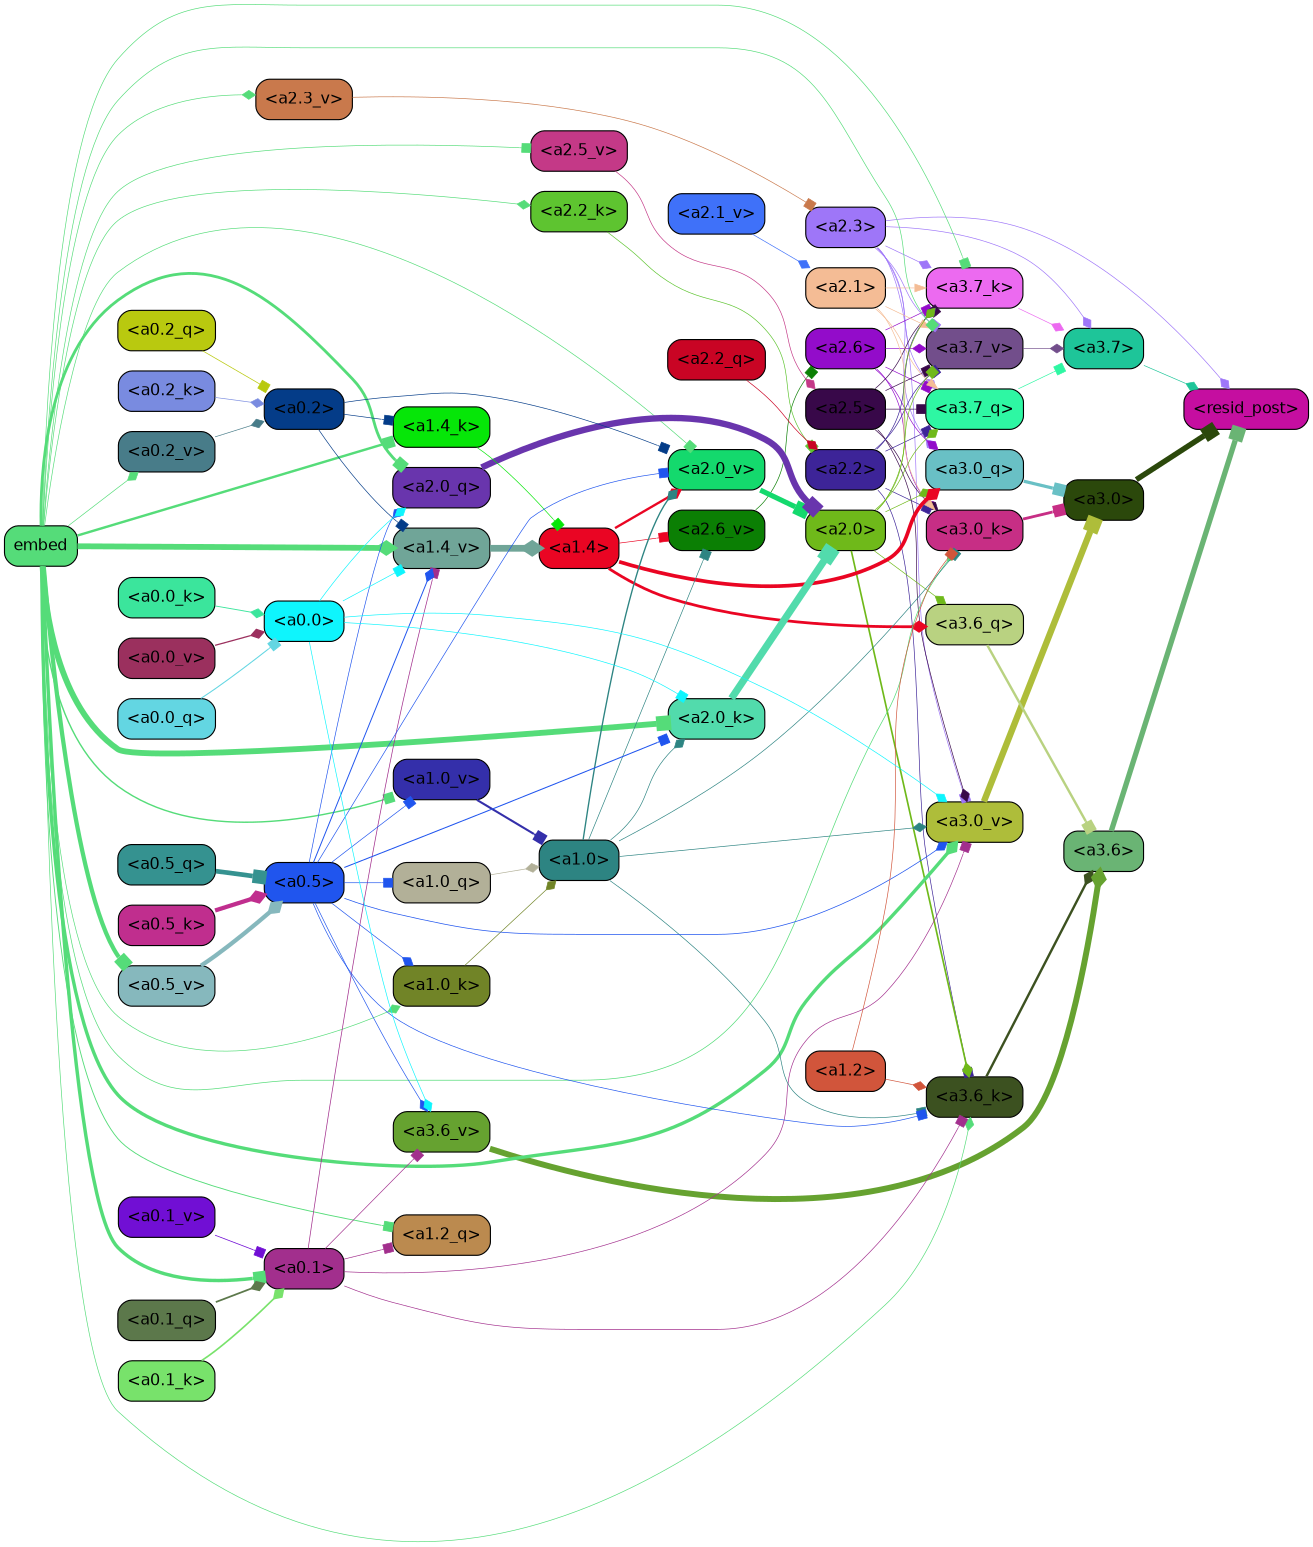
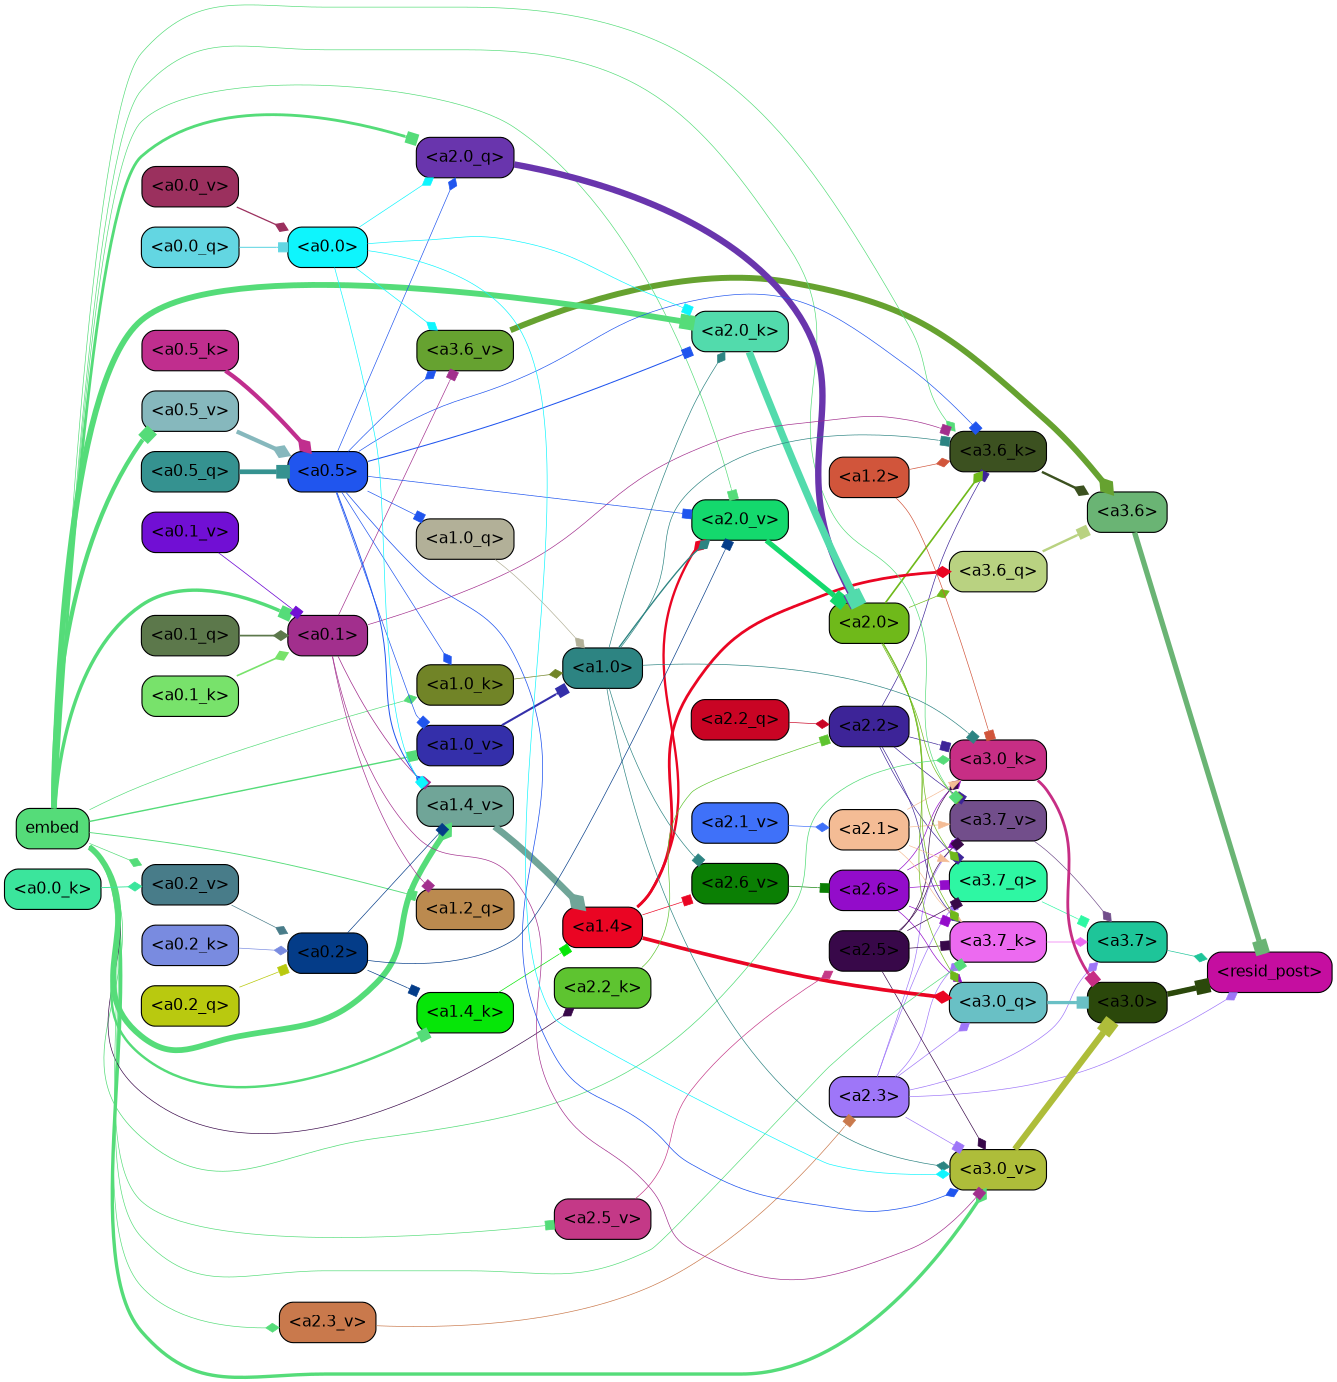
  strict digraph {
    rankdir=LR
    splines=true
    node [color=black fontname=Helvetica shape=box style="filled, rounded"]
    edge [arrowhead=box color="#55dc79" penwidth=0.6]
    "<a3.7>" [fillcolor="#1ec599"]
    "<resid_post>" [fillcolor="#c50ea0"]
    "<a3.6>" [fillcolor="#6ab474"]
    "<a3.0>" [fillcolor="#2b480b"]
    "<a2.3>" [fillcolor="#9e76f8"]
    "<a3.7_q>" [fillcolor="#2ef7a3"]
    "<a3.0_q>" [fillcolor="#69c0c5"]
    "<a3.7_k>" [fillcolor="#ec6af0"]
    "<a3.7_v>" [fillcolor="#724e8b"]
    "<a3.0_v>" [fillcolor="#aebd3a"]
    "<a3.0_k>" [fillcolor="#c72e85"]
    "<a3.6_q>" [fillcolor="#b9d281"]
    "<a3.6_k>" [fillcolor="#3c5120"]
    "<a3.6_v>" [fillcolor="#66a230"]
    "<a2.6>" [fillcolor="#930cca"]
    "<a2.5>" [fillcolor="#380849"]
    "<a2.2>" [fillcolor="#3d2498"]
    "<a2.1>" [fillcolor="#f4bc95"]
    "<a2.0>" [fillcolor="#6fb91a"]
    "<a1.4>" [fillcolor="#ea0523"]
    "<a2.6_v>" [fillcolor="#0b7f04"]
    "<a2.0_v>" [fillcolor="#14d96d"]
    embed [fillcolor="#55dc79"]
    "<a2.0_q>" [fillcolor="#6935ad"]
    "<a2.2_k>" [fillcolor="#5ec430"]
    "<a2.0_k>" [fillcolor="#52dbac"]
    "<a2.5_v>" [fillcolor="#c43987"]
    "<a2.3_v>" [fillcolor="#c9794c"]
    "<a1.2_q>" [fillcolor="#bb8a4f"]
    "<a1.4_k>" [fillcolor="#06e608"]
    "<a1.0_k>" [fillcolor="#718427"]
    "<a1.4_v>" [fillcolor="#70a598"]
    "<a1.0_v>" [fillcolor="#342faa"]
    "<a0.5_v>" [fillcolor="#86b8bd"]
    "<a0.2_v>" [fillcolor="#487c89"]
    "<a0.1>" [fillcolor="#a22f8d"]
    "<a1.0>" [fillcolor="#2d8482"]
    "<a0.5>" [fillcolor="#2055ee"]
    "<a0.2>" [fillcolor="#043c88"]
    "<a1.2>" [fillcolor="#d1553b"]
    "<a1.0_q>" [fillcolor="#b2b098"]
    "<a0.0>" [fillcolor="#0ef5fd"]
    "<a2.2_q>" [fillcolor="#c90424"]
    "<a2.1_v>" [fillcolor="#3f71f9"]
    "<a0.5_q>" [fillcolor="#359290"]
    "<a0.2_q>" [fillcolor="#b9c90f"]
    "<a0.1_q>" [fillcolor="#5c784b"]
    "<a0.0_q>" [fillcolor="#63d6e2"]
    "<a0.5_k>" [fillcolor="#c02e8e"]
    "<a0.2_k>" [fillcolor="#798be0"]
    "<a0.1_k>" [fillcolor="#78e26b"]
    "<a0.0_k>" [fillcolor="#3be59c"]
    "<a0.1_v>" [fillcolor="#710fd4"]
    "<a0.0_v>" [fillcolor="#9b305e"]
    "<a3.7>" -> "<resid_post>" [arrowhead=diamond color="#1ec599"]
    "<a3.6>" -> "<resid_post>" [color="#6ab474" penwidth=4.7534414529800415]
    "<a3.0>" -> "<resid_post>" [color="#2b480b" penwidth=4.898576855659485]
    "<a2.3>" -> "<a3.7>" [arrowhead=diamond color="#9e76f8"]
    "<a2.3>" -> "<resid_post>" [arrowhead=diamond color="#9e76f8"]
    "<a2.3>" -> "<a3.7_q>" [arrowhead=diamond color="#9e76f8"]
    "<a2.3>" -> "<a3.0_q>" [arrowhead=diamond color="#9e76f8"]
    "<a2.3>" -> "<a3.7_k>" [arrowhead=diamond color="#9e76f8"]
    "<a2.3>" -> "<a3.7_v>" [color="#9e76f8"]
    "<a2.3>" -> "<a3.0_v>" [color="#9e76f8"]
    "<a3.7_q>" -> "<a3.7>" [color="#2ef7a3"]
    "<a3.0_q>" -> "<a3.0>" [color="#69c0c5" penwidth=2.870753765106201]
    "<a3.7_k>" -> "<a3.7>" [arrowhead=diamond color="#ec6af0"]
    "<a3.7_v>" -> "<a3.7>" [arrowhead=diamond color="#724e8b"]
    "<a3.0_v>" -> "<a3.0>" [color="#aebd3a" penwidth=5.680712580680847]
    "<a3.0_k>" -> "<a3.0>" [color="#c72e85" penwidth=2.520303964614868]
    "<a3.6_q>" -> "<a3.6>" [color="#b9d281" penwidth=2.160832464694977]
    "<a3.6_k>" -> "<a3.6>" [arrowhead=diamond color="#3c5120" penwidth=2.13908451795578]
    "<a3.6_v>" -> "<a3.6>" [arrowhead=diamond color="#66a230" penwidth=5.297133803367615]
    "<a2.6>" -> "<a3.7_q>" [color="#930cca"]
    "<a2.6>" -> "<a3.0_q>" [arrowhead=diamond color="#930cca"]
    "<a2.6>" -> "<a3.7_k>" [color="#930cca"]
    "<a2.6>" -> "<a3.7_v>" [arrowhead=diamond color="#930cca"]
    "<a2.6>" -> "<a3.0_k>" [arrowhead=diamond color="#930cca"]
    "<a2.5>" -> "<a3.7_q>" [color="#380849"]
    "<a2.5>" -> "<a3.7_k>" [color="#380849"]
    "<a2.5>" -> "<a3.7_v>" [color="#380849"]
    "<a2.5>" -> "<a3.0_v>" [arrowhead=diamond color="#380849"]
    "<a2.5>" -> "<a3.0_k>" [arrowhead=diamond color="#380849"]
    "<a2.2>" -> "<a3.7_q>" [color="#3d2498"]
    "<a2.2>" -> "<a3.7_k>" [arrowhead=diamond color="#3d2498"]
    "<a2.2>" -> "<a3.7_v>" [color="#3d2498"]
    "<a2.2>" -> "<a3.0_k>" [color="#3d2498"]
    "<a2.2>" -> "<a3.6_k>" [color="#3d2498"]
    "<a2.1>" -> "<a3.7_q>" [color="#f4bc95" arrowhead=""]
    "<a2.1>" -> "<a3.7_k>" [color="#f4bc95" arrowhead=""]
    "<a2.1>" -> "<a3.7_v>" [color="#f4bc95" arrowhead=""]
    "<a2.1>" -> "<a3.0_k>" [color="#f4bc95" arrowhead=""]
    "<a2.0>" -> "<a3.7_q>" [arrowhead=diamond color="#6fb91a"]
    "<a2.0>" -> "<a3.0_q>" [arrowhead=diamond color="#6fb91a"]
    "<a2.0>" -> "<a3.7_k>" [arrowhead=diamond color="#6fb91a"]
    "<a2.0>" -> "<a3.7_v>" [color="#6fb91a"]
    "<a2.0>" -> "<a3.6_q>" [arrowhead=diamond color="#6fb91a"]
    "<a2.0>" -> "<a3.6_k>" [arrowhead=diamond color="#6fb91a" penwidth=1.4957321882247925]
    "<a1.4>" -> "<a3.0_q>" [arrowhead=diamond color="#ea0523" penwidth=3.299744725227356]
    "<a1.4>" -> "<a3.6_q>" [arrowhead=diamond color="#ea0523" penwidth=2.4829938411712646]
    "<a1.4>" -> "<a2.6_v>" [color="#ea0523"]
    "<a1.4>" -> "<a2.0_v>" [arrowhead=diamond color="#ea0523" penwidth=2.092592429369688]
    "<a2.6_v>" -> "<a2.6>" [color="#0b7f04"]
    "<a2.0_v>" -> "<a2.0>" [color="#14d96d" penwidth=4.5695202350616455]
    embed -> "<a3.7_k>"
    embed -> "<a3.7_v>"
    embed -> "<a3.0_v>" [arrowhead=diamond penwidth=3.0212591886520386]
    embed -> "<a3.0_k>" [arrowhead=diamond penwidth=0.6394047290086746]
    embed -> "<a3.6_k>" [arrowhead=diamond]
    embed -> "<a2.0_v>"
    embed -> "<a2.0_q>" [penwidth=2.5355080366134644]
-   embed -> "<a2.2_k>" [arrowhead=diamond]
+   embed -> "<a2.2_k>" [arrowhead=diamond color="#380849"]
    embed -> "<a2.0_k>" [penwidth=5.2180726528167725]
    embed -> "<a2.5_v>"
    embed -> "<a2.3_v>" [arrowhead=diamond]
    embed -> "<a1.2_q>" [penwidth=0.8094894886016846]
    embed -> "<a1.4_k>" [penwidth=2.1732678413391113]
    embed -> "<a1.0_k>" [arrowhead=diamond]
    embed -> "<a1.4_v>" [arrowhead=diamond penwidth=5.162249565124512]
    embed -> "<a1.0_v>" [penwidth=1.26457279920578]
    embed -> "<a0.5_v>" [penwidth=3.8054766058921814]
    embed -> "<a0.2_v>" [arrowhead=diamond]
    embed -> "<a0.1>" [penwidth=3.067279100418091]
    "<a2.0_q>" -> "<a2.0>" [color="#6935ad" penwidth=5.681910276412964]
    "<a2.2_k>" -> "<a2.2>" [color="#5ec430"]
    "<a2.0_k>" -> "<a2.0>" [color="#52dbac" penwidth=6.447777509689331]
    "<a2.5_v>" -> "<a2.5>" [arrowhead=diamond color="#c43987"]
    "<a2.3_v>" -> "<a2.3>" [color="#c9794c"]
    "<a1.4_k>" -> "<a1.4>" [color="#06e608"]
    "<a1.0_k>" -> "<a1.0>" [arrowhead=diamond color="#718427"]
    "<a1.4_v>" -> "<a1.4>" [arrowhead=diamond color="#70a598" penwidth=6.016597509384155]
    "<a1.0_v>" -> "<a1.0>" [color="#342faa" penwidth=1.8562973737716675]
    "<a0.5_v>" -> "<a0.5>" [arrowhead=diamond color="#86b8bd" penwidth=3.805475652217865]
    "<a0.2_v>" -> "<a0.2>" [arrowhead=diamond color="#487c89"]
    "<a0.1>" -> "<a3.0_v>" [color="#a22f8d"]
    "<a0.1>" -> "<a3.6_k>" [color="#a22f8d"]
    "<a0.1>" -> "<a3.6_v>" [color="#a22f8d"]
    "<a0.1>" -> "<a1.2_q>" [color="#a22f8d"]
    "<a0.1>" -> "<a1.4_v>" [color="#a22f8d" penwidth=0.6490728855133057]
    "<a1.0>" -> "<a3.0_v>" [arrowhead=diamond color="#2d8482"]
    "<a1.0>" -> "<a3.0_k>" [color="#2d8482"]
    "<a1.0>" -> "<a3.6_k>" [color="#2d8482"]
    "<a1.0>" -> "<a2.6_v>" [color="#2d8482"]
    "<a1.0>" -> "<a2.0_v>" [arrowhead=diamond color="#2d8482" penwidth=1.2132605910301208]
    "<a1.0>" -> "<a2.0_k>" [arrowhead=diamond color="#2d8482"]
    "<a0.5>" -> "<a3.0_v>" [arrowhead=diamond color="#2055ee" penwidth=0.648682102560997]
    "<a0.5>" -> "<a3.6_k>" [color="#2055ee"]
    "<a0.5>" -> "<a3.6_v>" [arrowhead=diamond color="#2055ee"]
    "<a0.5>" -> "<a2.0_v>" [color="#2055ee"]
    "<a0.5>" -> "<a2.0_q>" [arrowhead=diamond color="#2055ee"]
    "<a0.5>" -> "<a2.0_k>" [color="#2055ee" penwidth=0.9236047863960266]
    "<a0.5>" -> "<a1.0_k>" [arrowhead=diamond color="#2055ee"]
    "<a0.5>" -> "<a1.4_v>" [arrowhead=diamond color="#2055ee" penwidth=0.8783596754074097]
    "<a0.5>" -> "<a1.0_v>" [color="#2055ee"]
    "<a0.5>" -> "<a1.0_q>" [color="#2055ee"]
    "<a0.2>" -> "<a2.0_v>" [color="#043c88"]
    "<a0.2>" -> "<a1.4_k>" [color="#043c88"]
    "<a0.2>" -> "<a1.4_v>" [color="#043c88"]
    "<a1.2>" -> "<a3.0_k>" [color="#d1553b"]
    "<a1.2>" -> "<a3.6_k>" [arrowhead=diamond color="#d1553b"]
    "<a1.0_q>" -> "<a1.0>" [arrowhead=diamond color="#b2b098"]
    "<a0.0>" -> "<a3.0_v>" [arrowhead=diamond color="#0ef5fd"]
    "<a0.0>" -> "<a3.6_v>" [arrowhead=diamond color="#0ef5fd"]
    "<a0.0>" -> "<a2.0_q>" [arrowhead=diamond color="#0ef5fd"]
    "<a0.0>" -> "<a2.0_k>" [color="#0ef5fd"]
    "<a0.0>" -> "<a1.4_v>" [color="#0ef5fd"]
    "<a2.2_q>" -> "<a2.2>" [arrowhead=diamond color="#c90424"]
    "<a2.1_v>" -> "<a2.1>" [arrowhead=diamond color="#3f71f9"]
    "<a0.5_q>" -> "<a0.5>" [color="#359290" penwidth=4.176325984299183]
    "<a0.2_q>" -> "<a0.2>" [color="#b9c90f" penwidth=0.6484866142272949]
    "<a0.1_q>" -> "<a0.1>" [arrowhead=diamond color="#5c784b" penwidth=1.571044921875]
    "<a0.0_q>" -> "<a0.0>" [color="#63d6e2" penwidth=0.9426424503326416]
    "<a0.5_k>" -> "<a0.5>" [arrowhead=diamond color="#c02e8e" penwidth=3.7953722774982452]
    "<a0.2_k>" -> "<a0.2>" [arrowhead=diamond color="#798be0"]
    "<a0.1_k>" -> "<a0.1>" [arrowhead=diamond color="#78e26b" penwidth=1.483607530593872]
-   "<a0.0_k>" -> "<a0.0>" [arrowhead=diamond color="#3be59c" penwidth=0.8216795921325684]
+   "<a0.0_k>" -> "<a0.2_v>" [arrowhead=diamond color="#3be59c" penwidth=0.8216795921325684]
    "<a0.1_v>" -> "<a0.1>" [color="#710fd4" penwidth=0.6855120658874512]
    "<a0.0_v>" -> "<a0.0>" [arrowhead=diamond color="#9b305e" penwidth=1.1353182792663574]
  }
